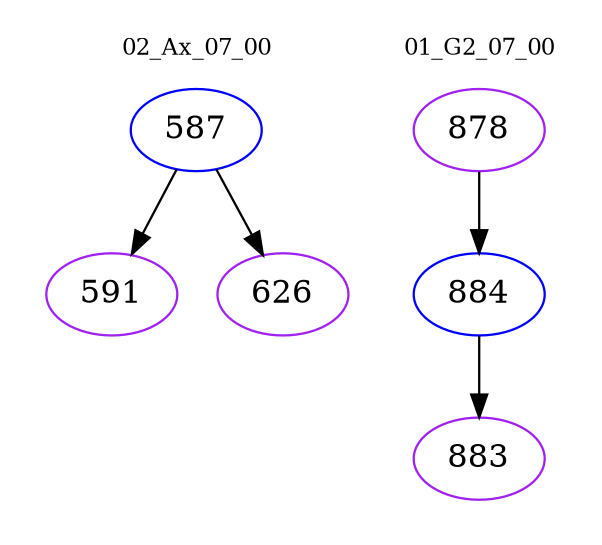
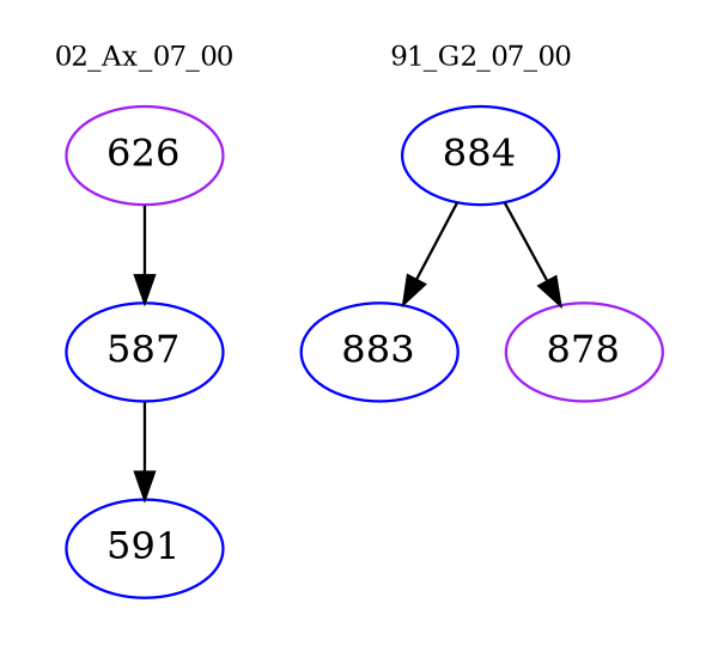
  digraph {
    fontname="DejaVu Serif"
    node [color=blue fontname="DejaVu Serif"]
    edge [color=black fontname="DejaVu Serif"]
-   n1 [color=purple label=591]
+   n1 [label=591]
    n2 [label=587]
    n3 [color=purple label=626]
-   n4 [color=purple label=883]
+   n4 [label=883]
    n5 [label=884]
    n6 [color=purple label=878]
    subgraph cluster_1 {
      color=white
      fontsize=10
      label="02_Ax_07_00"
      n1
      n2
      n3
    }
    subgraph cluster_2 {
      color=white
      fontsize=10
-     label="01_G2_07_00"
+     label="91_G2_07_00"
      n4
      n5
      n6
    }
    n2 -> n1
-   n2 -> n3
+   n3 -> n2
    n5 -> n4
-   n6 -> n5
+   n5 -> n6
  }
